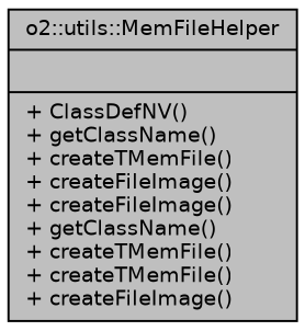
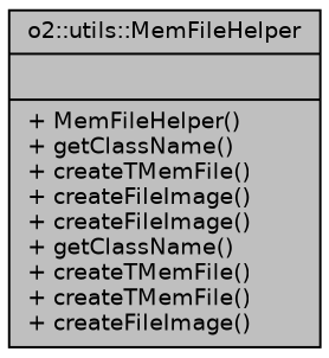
  digraph {
-   n1 [color=black fillcolor=grey75 fontcolor=black fontname=Helvetica fontsize=10 height=0.2 label="{o2::utils::MemFileHelper\n||+ ClassDefNV()\l+ getClassName()\l+ createTMemFile()\l+ createFileImage()\l+ createFileImage()\l+ getClassName()\l+ createTMemFile()\l+ createTMemFile()\l+ createFileImage()\l}" shape=record style=filled width=0.4]
+   n1 [color=black fillcolor=grey75 fontcolor=black fontname=Helvetica fontsize=10 height=0.2 label="{o2::utils::MemFileHelper\n||+ MemFileHelper()\l+ getClassName()\l+ createTMemFile()\l+ createFileImage()\l+ createFileImage()\l+ getClassName()\l+ createTMemFile()\l+ createTMemFile()\l+ createFileImage()\l}" shape=record style=filled width=0.4]
  }
